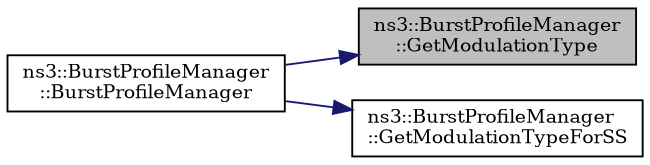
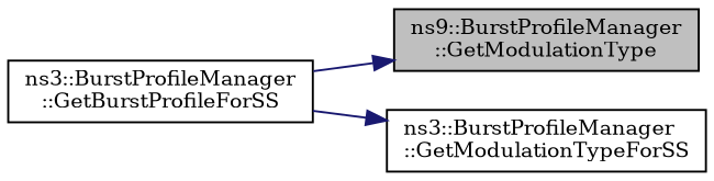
  digraph {
    fontname="DejaVu Serif"
    rankdir=RL
    node [color=black fillcolor=white fontname="DejaVu Serif" fontsize=10 shape=record style=filled]
    edge [color=midnightblue dir=back fontname="DejaVu Serif" fontsize=10 labelfontname=Helvetica labelfontsize=10 style=solid]
-   n1 [fillcolor=grey75 fontcolor=black height=0.2 label="ns3::BurstProfileManager\l::GetModulationType" width=0.4]
-   n2 [height=0.2 label="ns3::BurstProfileManager\l::BurstProfileManager" width=0.4]
+   n1 [fillcolor=grey75 fontcolor=black height=0.2 label="ns9::BurstProfileManager\l::GetModulationType" width=0.4]
+   n2 [height=0.2 label="ns3::BurstProfileManager\l::GetBurstProfileForSS" width=0.4]
    n3 [height=0.2 label="ns3::BurstProfileManager\l::GetModulationTypeForSS" width=0.4]
    n1 -> n2
    n3 -> n2
  }
